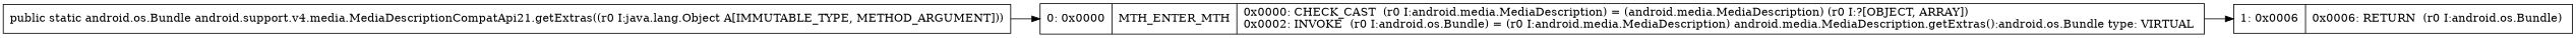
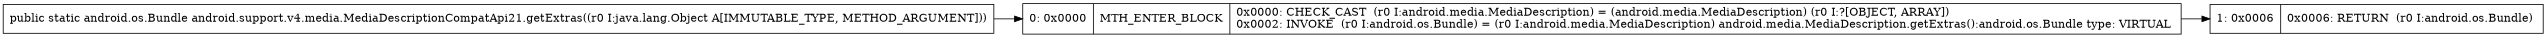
  digraph {
    rankdir=LR
    node [shape=record]
-   n1 [label="{0\:\ 0x0000|MTH_ENTER_MTH\l|0x0000: CHECK_CAST  (r0 I:android.media.MediaDescription) = (android.media.MediaDescription) (r0 I:?[OBJECT, ARRAY]) \l0x0002: INVOKE  (r0 I:android.os.Bundle) = (r0 I:android.media.MediaDescription) android.media.MediaDescription.getExtras():android.os.Bundle type: VIRTUAL \l}"]
+   n1 [label="{0\:\ 0x0000|MTH_ENTER_BLOCK\l|0x0000: CHECK_CAST  (r0 I:android.media.MediaDescription) = (android.media.MediaDescription) (r0 I:?[OBJECT, ARRAY]) \l0x0002: INVOKE  (r0 I:android.os.Bundle) = (r0 I:android.media.MediaDescription) android.media.MediaDescription.getExtras():android.os.Bundle type: VIRTUAL \l}"]
    n2 [label="{1\:\ 0x0006|0x0006: RETURN  (r0 I:android.os.Bundle) \l}"]
    n3 [label="{public static android.os.Bundle android.support.v4.media.MediaDescriptionCompatApi21.getExtras((r0 I:java.lang.Object A[IMMUTABLE_TYPE, METHOD_ARGUMENT])) }"]
    n1 -> n2
    n3 -> n1
  }
